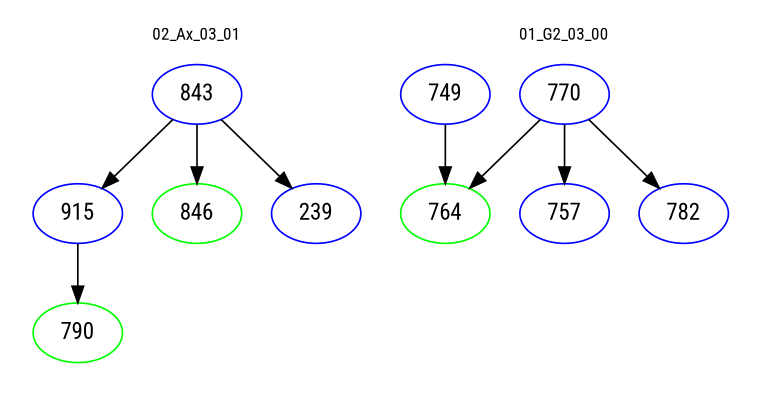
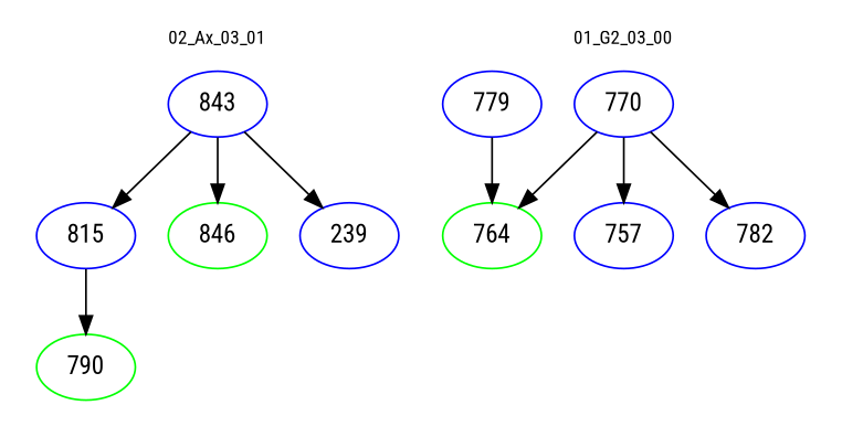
  digraph {
    fontname="Roboto Condensed"
    node [color=blue fontname="Roboto Condensed"]
    edge [color=black fontname="Roboto Condensed"]
    n1 [label=843]
-   n2 [label=915]
+   n2 [label=815]
    n3 [color=green label=846]
    n4 [label=239]
    n5 [color=green label=790]
    n6 [label=770]
    n7 [label=757]
-   n8 [label=749]
+   n8 [label=779]
    n9 [label=782]
    n10 [color=green label=764]
    subgraph cluster_1 {
      color=white
      fontsize=10
      label="02_Ax_03_01"
      n1
      n2
      n3
      n4
      n5
    }
    subgraph cluster_2 {
      color=white
      fontsize=10
      label="01_G2_03_00"
      n6
      n7
      n8
      n9
      n10
    }
    n1 -> n2
    n1 -> n3
    n1 -> n4
    n2 -> n5
    n6 -> n7
    n6 -> n9
    n6 -> n10
    n8 -> n10
  }
